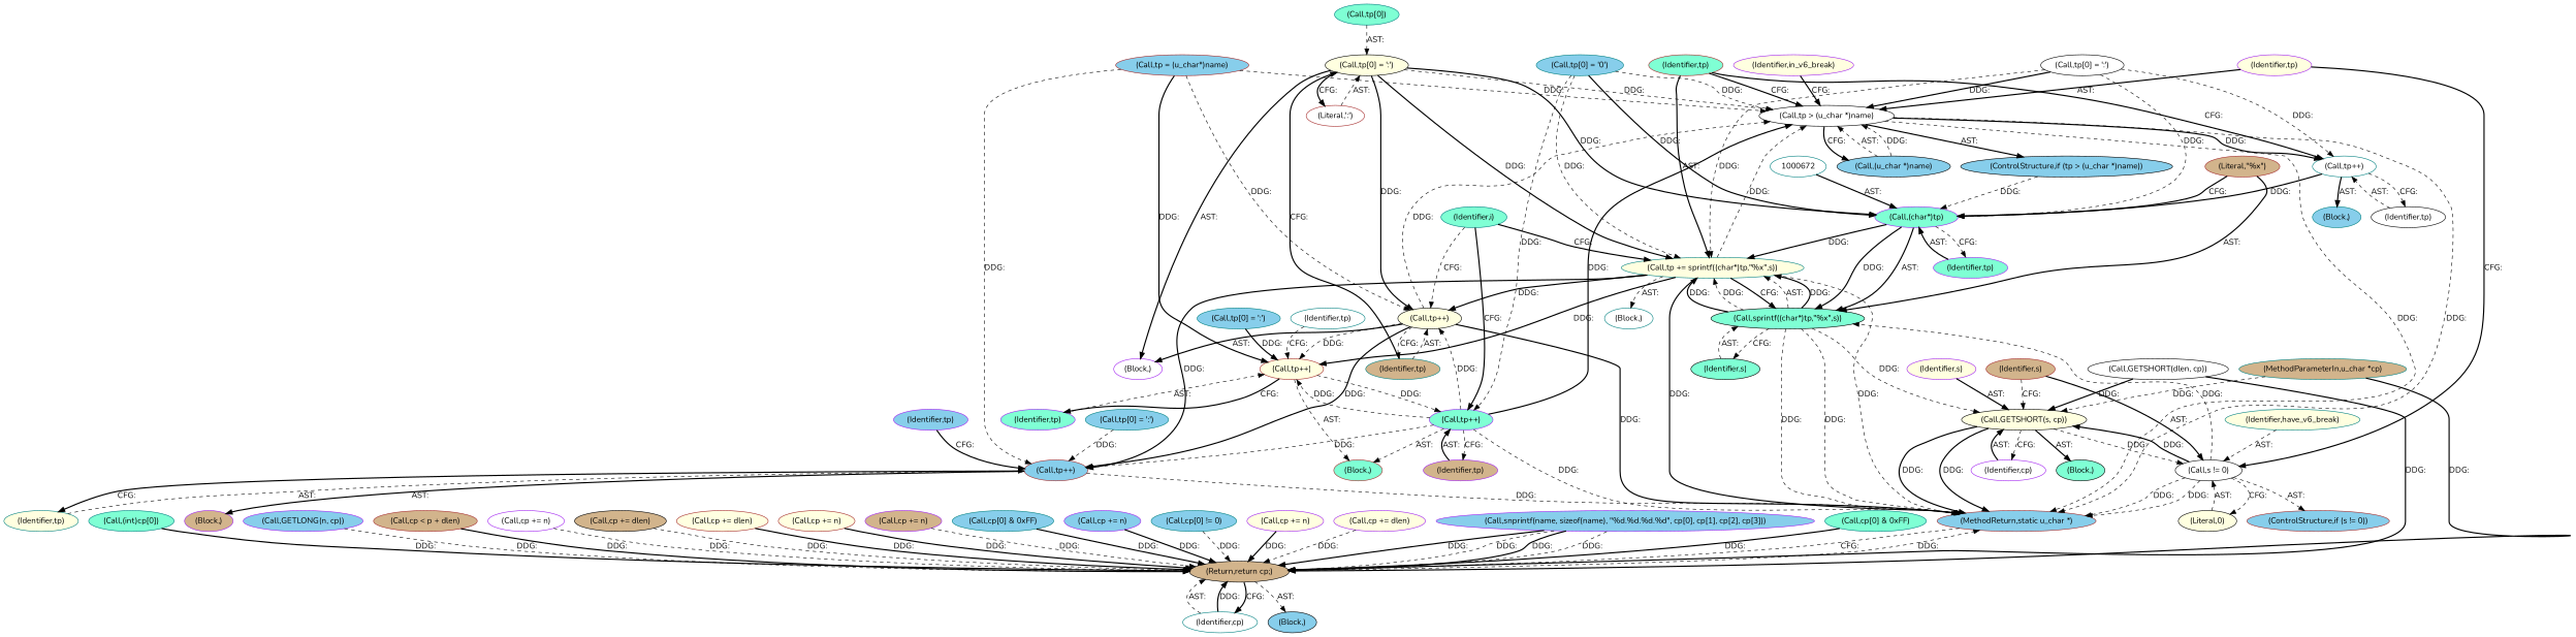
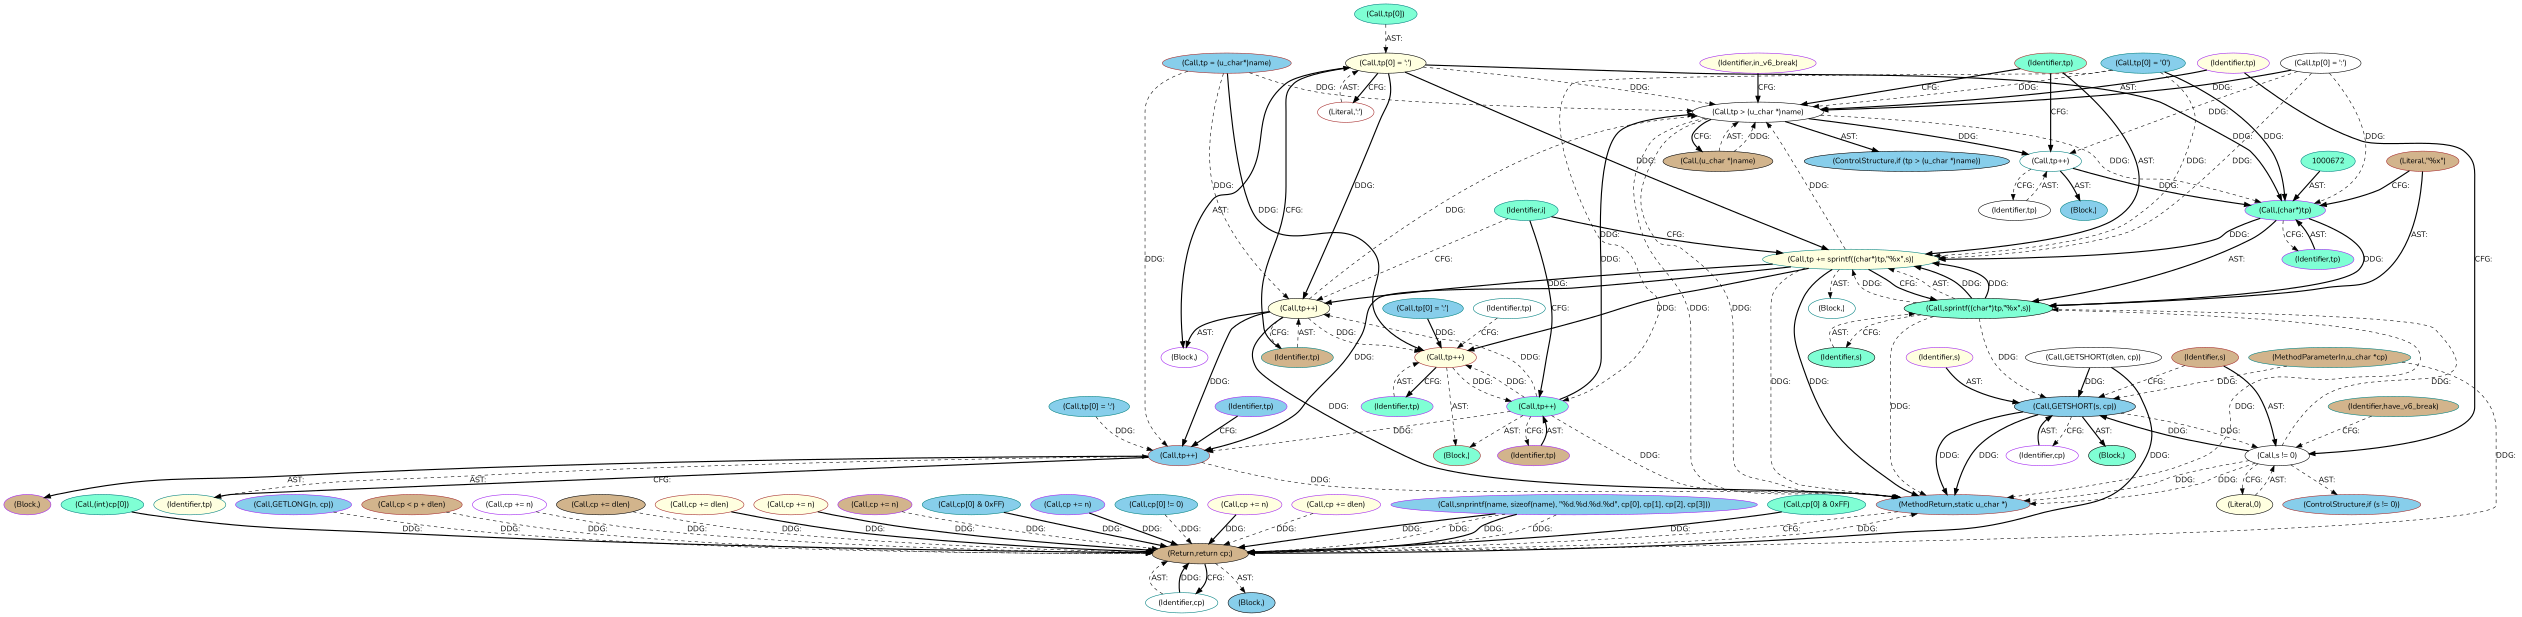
  digraph {
    fontname=Nunito
    node [color=teal fillcolor=skyblue fontname=Nunito style=filled]
    edge [fontname=Nunito style=dashed]
    n1 [color=black fillcolor=lightyellow label="(Call,tp[0] = ':')"]
    n2 [color=black fillcolor=white label="(Call,tp > (u_char *)name)"]
    n3 [color=purple fillcolor=aquamarine label="(Call,(char*)tp)"]
    n4 [fillcolor=lightyellow label="(Call,tp += sprintf((char*)tp,\"%x\",s))"]
    n5 [color=black fillcolor=lightyellow label="(Call,tp++)"]
    n6 [color=purple fillcolor=white label="(Block,)"]
    n7 [color=brown fillcolor=white label="(Literal,':')"]
    n8 [fillcolor=white label="(Call,tp++)"]
    n9 [color=brown label="(MethodReturn,static u_char *)"]
-   n10 [color=black label="(Call,(u_char *)name)"]
+   n10 [color=black fillcolor=tan label="(Call,(u_char *)name)"]
    n11 [color=black label="(ControlStructure,if (tp > (u_char *)name))"]
    n12 [color=black fillcolor=aquamarine label="(Call,sprintf((char*)tp,\"%x\",s))"]
    n13 [color=purple fillcolor=aquamarine label="(Identifier,tp)"]
    n14 [color=brown fillcolor=lightyellow label="(Call,tp++)"]
    n15 [color=brown label="(Call,tp++)"]
    n16 [fillcolor=white label="(Block,)"]
    n17 [fillcolor=tan label="(Identifier,tp)"]
    n18 [color=black fillcolor=white label="(Identifier,tp)"]
    n19 [label="(Block,)"]
    n20 [color=black fillcolor=tan label="(Return,return cp;)"]
-   n21 [color=black fillcolor=lightyellow label="(Call,GETSHORT(s, cp))"]
+   n21 [color=black label="(Call,GETSHORT(s, cp))"]
    n22 [color=black fillcolor=aquamarine label="(Identifier,s)"]
    n23 [color=purple fillcolor=aquamarine label="(Call,tp++)"]
    n24 [color=brown fillcolor=aquamarine label="(Block,)"]
    n25 [color=purple fillcolor=aquamarine label="(Identifier,tp)"]
    n26 [color=purple fillcolor=tan label="(Block,)"]
    n27 [fillcolor=lightyellow label="(Identifier,tp)"]
    n28 [color=purple fillcolor=tan label="(Identifier,tp)"]
    n29 [color=black fillcolor=white label="(Call,s != 0)"]
    n30 [color=purple fillcolor=white label="(Identifier,cp)"]
    n31 [color=black fillcolor=aquamarine label="(Block,)"]
    n32 [color=black fillcolor=lightyellow label="(Literal,0)"]
    n33 [color=brown label="(ControlStructure,if (s != 0))"]
    n34 [fillcolor=white label="(Identifier,cp)"]
    n35 [color=black label="(Block,)"]
    n36 [fillcolor=aquamarine label="(Call,(int)cp[0])"]
    n37 [fillcolor=aquamarine label="(Call,tp[0])"]
    n38 [color=black fillcolor=white label="(Call,GETSHORT(dlen, cp))"]
    n39 [color=black fillcolor=white label="(Call,tp[0] = ':')"]
    n40 [fillcolor=white label="(Identifier,tp)"]
    n41 [color=purple label="(Call,GETLONG(n, cp))"]
    n42 [color=purple fillcolor=lightyellow label="(Identifier,tp)"]
    n43 [color=brown fillcolor=tan label="(Call,cp < p + dlen)"]
    n44 [color=purple fillcolor=white label="(Call,cp += n)"]
    n45 [color=black fillcolor=tan label="(Call,cp += dlen)"]
    n46 [color=purple fillcolor=lightyellow label="(Identifier,in_v6_break)"]
    n47 [color=brown fillcolor=lightyellow label="(Call,cp += dlen)"]
    n48 [color=brown fillcolor=lightyellow label="(Call,cp += n)"]
    n49 [label="(Call,tp[0] = '0')"]
    n50 [fillcolor=aquamarine label="(Identifier,i)"]
-   n51 [fillcolor=lightyellow label="(Identifier,have_v6_break)"]
+   n51 [fillcolor=tan label="(Identifier,have_v6_break)"]
    n52 [color=brown fillcolor=tan label="(Identifier,s)"]
    n53 [color=brown fillcolor=tan label="(Literal,\"%x\")"]
    n54 [color=brown label="(Call,tp = (u_char*)name)"]
    n55 [color=purple label="(Identifier,tp)"]
    n56 [color=purple fillcolor=tan label="(Call,cp += n)"]
    n57 [label="(Call,tp[0] = ':')"]
    n58 [label="(Call,cp[0] & 0xFF)"]
    n59 [color=purple fillcolor=lightyellow label="(Identifier,s)"]
    n60 [color=purple label="(Call,cp += n)"]
    n61 [label="(Call,cp[0] != 0)"]
    n62 [color=purple fillcolor=lightyellow label="(Call,cp += n)"]
    n63 [color=purple fillcolor=lightyellow label="(Call,cp += dlen)"]
    n64 [label="(Call,tp[0] = ':')"]
    n65 [color=purple label="(Call,snprintf(name, sizeof(name), \"%d.%d.%d.%d\", cp[0], cp[1], cp[2], cp[3]))"]
    n66 [fillcolor=aquamarine label="(Call,cp[0] & 0xFF)"]
    n67 [color=brown fillcolor=aquamarine label="(Identifier,tp)"]
    n68 [fillcolor=tan label="(MethodParameterIn,u_char *cp)"]
-   1000672 [fillcolor=white]
+   1000672 [fillcolor=aquamarine]
    n1 -> n2 [label="DDG: "]
    n1 -> n3 [label="DDG: " style=bold]
    n1 -> n4 [label="DDG: " style=bold]
    n1 -> n5 [label="DDG: " style=bold]
    n1 -> n6 [label="AST: " style=bold]
    n1 -> n7 [label="CFG: " style=bold]
-   n11 -> n3 [label="DDG: "]
+   n2 -> n3 [label="DDG: "]
    n2 -> n8 [label="DDG: " style=bold]
    n2 -> n9 [label="DDG: "]
    n2 -> n9 [label="DDG: "]
    n2 -> n10 [label="CFG: " style=bold]
    n2 -> n11 [label="AST: " style=bold]
    n3 -> n4 [label="DDG: " style=bold]
    n3 -> n12 [label="AST: " style=bold]
    n3 -> n12 [label="DDG: " style=bold]
    n3 -> n13 [label="CFG: "]
    n4 -> n2 [label="DDG: "]
    n4 -> n5 [label="DDG: " style=bold]
    n4 -> n9 [label="DDG: "]
    n4 -> n9 [label="DDG: " style=bold]
    n4 -> n12 [label="CFG: " style=bold]
    n4 -> n14 [label="DDG: " style=bold]
    n4 -> n15 [label="DDG: " style=bold]
    n4 -> n16 [label="AST: "]
    n5 -> n2 [label="DDG: "]
    n5 -> n6 [label="AST: " style=bold]
    n5 -> n9 [label="DDG: " style=bold]
    n5 -> n14 [label="DDG: "]
    n5 -> n15 [label="DDG: " style=bold]
    n5 -> n17 [label="CFG: "]
    n7 -> n1 [label="AST: "]
    n8 -> n3 [label="DDG: " style=bold]
    n8 -> n18 [label="CFG: "]
    n8 -> n19 [label="AST: " style=bold]
    n9 -> n20 [label="CFG: "]
    n10 -> n2 [label="AST: "]
    n10 -> n2 [label="DDG: "]
    n12 -> n4 [label="AST: "]
    n12 -> n4 [label="DDG: " style=bold]
    n12 -> n4 [label="DDG: " style=bold]
    n12 -> n4 [label="DDG: "]
    n12 -> n9 [label="DDG: "]
    n12 -> n9 [label="DDG: "]
    n12 -> n21 [label="DDG: "]
    n12 -> n22 [label="CFG: "]
    n13 -> n3 [label="AST: " style=bold]
    n14 -> n23 [label="DDG: "]
    n14 -> n24 [label="AST: "]
    n14 -> n25 [label="CFG: " style=bold]
    n15 -> n9 [label="DDG: "]
    n15 -> n26 [label="AST: " style=bold]
    n15 -> n27 [label="CFG: " style=bold]
    n17 -> n1 [label="CFG: " style=bold]
    n17 -> n5 [label="AST: "]
    n18 -> n8 [label="AST: "]
    n20 -> n9 [label="DDG: "]
    n20 -> n34 [label="CFG: " style=bold]
    n20 -> n35 [label="AST: "]
    n21 -> n9 [label="DDG: " style=bold]
    n21 -> n9 [label="DDG: " style=bold]
    n21 -> n29 [label="DDG: "]
    n21 -> n30 [label="CFG: "]
    n21 -> n31 [label="AST: " style=bold]
    n22 -> n12 [label="AST: "]
    n23 -> n2 [label="DDG: " style=bold]
    n23 -> n5 [label="DDG: "]
    n23 -> n9 [label="DDG: "]
    n23 -> n14 [label="DDG: "]
    n23 -> n15 [label="DDG: "]
    n23 -> n24 [label="AST: "]
    n23 -> n28 [label="CFG: "]
    n25 -> n14 [label="AST: "]
    n27 -> n15 [label="AST: "]
    n28 -> n23 [label="AST: " style=bold]
    n29 -> n9 [label="DDG: "]
    n29 -> n9 [label="DDG: "]
    n29 -> n12 [label="DDG: "]
    n29 -> n21 [label="DDG: " style=bold]
    n29 -> n32 [label="CFG: "]
    n29 -> n33 [label="AST: "]
    n30 -> n21 [label="AST: " style=bold]
    n32 -> n29 [label="AST: "]
    n34 -> n20 [label="AST: "]
    n34 -> n20 [label="DDG: " style=bold]
    n36 -> n20 [label="DDG: " style=bold]
    n37 -> n1 [label="AST: "]
    n38 -> n20 [label="DDG: " style=bold]
    n38 -> n21 [label="DDG: " style=bold]
    n39 -> n2 [label="DDG: " style=bold]
    n39 -> n3 [label="DDG: "]
    n39 -> n4 [label="DDG: "]
    n39 -> n8 [label="DDG: "]
    n40 -> n14 [label="CFG: "]
    n41 -> n20 [label="DDG: "]
    n42 -> n2 [label="AST: " style=bold]
    n42 -> n29 [label="CFG: " style=bold]
-   n43 -> n20 [label="DDG: " style=bold]
+   n43 -> n20 [label="DDG: "]
    n44 -> n20 [label="DDG: "]
    n45 -> n20 [label="DDG: "]
    n46 -> n2 [label="CFG: " style=bold]
    n47 -> n20 [label="DDG: " style=bold]
    n48 -> n20 [label="DDG: " style=bold]
    n49 -> n2 [label="DDG: "]
    n49 -> n3 [label="DDG: " style=bold]
    n49 -> n4 [label="DDG: "]
    n49 -> n23 [label="DDG: "]
    n50 -> n4 [label="CFG: " style=bold]
    n50 -> n5 [label="CFG: "]
    n50 -> n23 [label="CFG: " style=bold]
-   n51 -> n29 [label="AST: "]
+   n51 -> n29 [label="CFG: "]
    n52 -> n21 [label="CFG: "]
    n52 -> n29 [label="AST: " style=bold]
    n53 -> n3 [label="CFG: " style=bold]
    n53 -> n12 [label="AST: " style=bold]
    n54 -> n2 [label="DDG: "]
    n54 -> n5 [label="DDG: "]
    n54 -> n14 [label="DDG: " style=bold]
    n54 -> n15 [label="DDG: "]
    n55 -> n15 [label="CFG: " style=bold]
    n56 -> n20 [label="DDG: "]
    n57 -> n14 [label="DDG: " style=bold]
    n58 -> n20 [label="DDG: " style=bold]
    n59 -> n21 [label="AST: " style=bold]
    n60 -> n20 [label="DDG: " style=bold]
    n61 -> n20 [label="DDG: "]
    n62 -> n20 [label="DDG: " style=bold]
    n63 -> n20 [label="DDG: "]
    n64 -> n15 [label="DDG: "]
    n65 -> n20 [label="DDG: "]
    n65 -> n20 [label="DDG: " style=bold]
    n65 -> n20 [label="DDG: "]
    n65 -> n20 [label="DDG: " style=bold]
    n66 -> n20 [label="DDG: " style=bold]
    n67 -> n2 [label="CFG: " style=bold]
    n67 -> n4 [label="AST: " style=bold]
    n67 -> n8 [label="CFG: " style=bold]
-   n68 -> n20 [label="DDG: " style=bold]
+   n68 -> n20 [label="DDG: "]
    n68 -> n21 [label="DDG: "]
    1000672 -> n3 [label="AST: " style=bold]
  }
